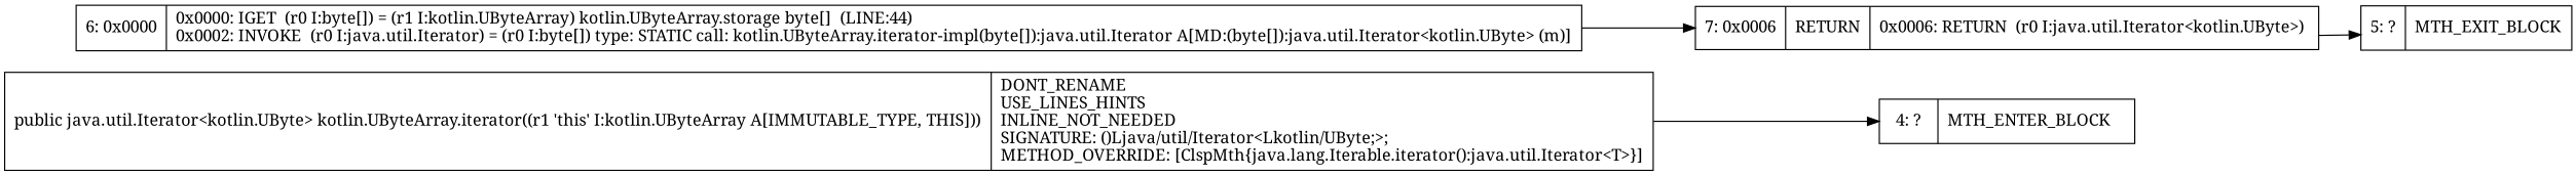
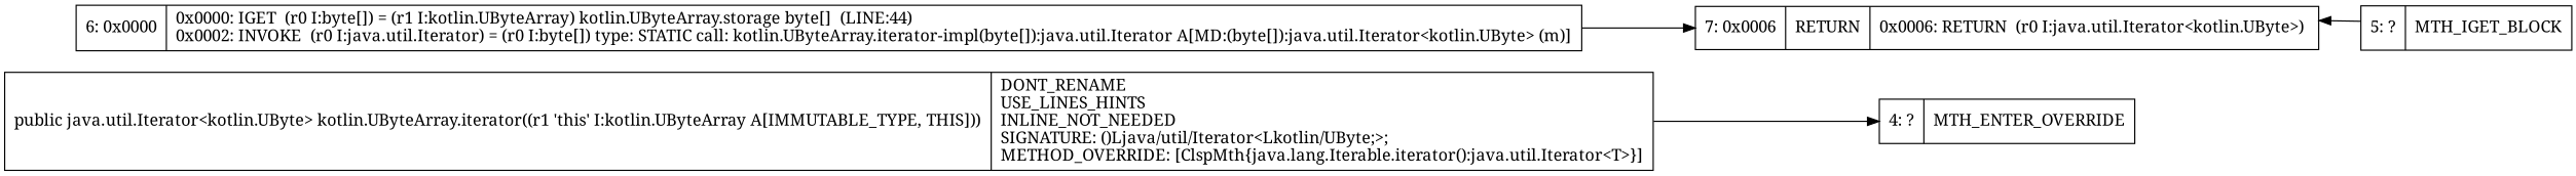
  digraph {
    fontname="Noto Serif"
    rankdir=LR
    node [fontname="Noto Serif" shape=record]
    edge [fontname="Noto Serif"]
-   n1 [label="{4\:\ ?|MTH_ENTER_BLOCK\l}"]
+   n1 [label="{4\:\ ?|MTH_ENTER_OVERRIDE\l}"]
    n2 [label="{6\:\ 0x0000|0x0000: IGET  (r0 I:byte[]) = (r1 I:kotlin.UByteArray) kotlin.UByteArray.storage byte[]  (LINE:44)\l0x0002: INVOKE  (r0 I:java.util.Iterator) = (r0 I:byte[]) type: STATIC call: kotlin.UByteArray.iterator\-impl(byte[]):java.util.Iterator A[MD:(byte[]):java.util.Iterator\<kotlin.UByte\> (m)]\l}"]
    n3 [label="{7\:\ 0x0006|RETURN\l|0x0006: RETURN  (r0 I:java.util.Iterator\<kotlin.UByte\>) \l}"]
-   n4 [label="{5\:\ ?|MTH_EXIT_BLOCK\l}"]
+   n4 [label="{5\:\ ?|MTH_IGET_BLOCK\l}"]
    n5 [label="{public java.util.Iterator\<kotlin.UByte\> kotlin.UByteArray.iterator((r1 'this' I:kotlin.UByteArray A[IMMUTABLE_TYPE, THIS]))  | DONT_RENAME\lUSE_LINES_HINTS\lINLINE_NOT_NEEDED\lSIGNATURE: ()Ljava\/util\/Iterator\<Lkotlin\/UByte;\>;\lMETHOD_OVERRIDE: [ClspMth\{java.lang.Iterable.iterator():java.util.Iterator\<T\>\}]\l}"]
    n2 -> n3
-   n3 -> n4
+   n4 -> n3
    n5 -> n1
  }
